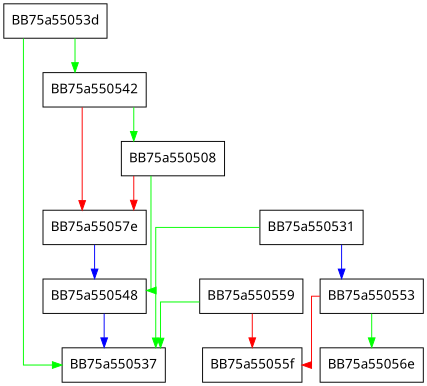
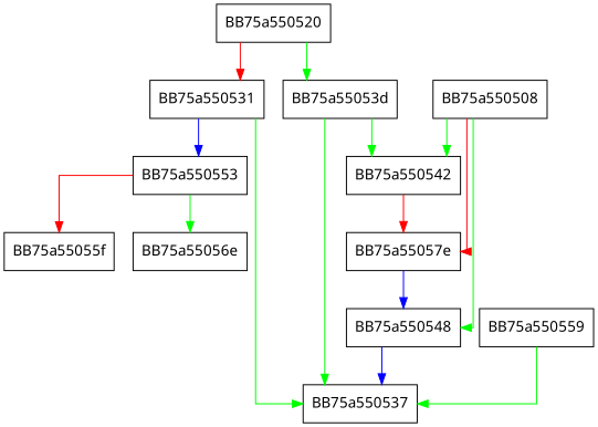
  digraph {
    fontname="Noto Sans"
    splines=ortho
    node [fontname="Noto Sans" shape=box]
    edge [color=green fontname="Noto Sans"]
+   BB75a550520
    BB75a55053d
    BB75a550531
    BB75a550537
    BB75a550542
    BB75a550553
    n7 [label=BB75a550508]
    BB75a55057e
    BB75a55056e
    BB75a55055f
    BB75a550559
    BB75a550548
+   BB75a550520 -> BB75a55053d
+   BB75a550520 -> BB75a550531 [color=red]
    BB75a55053d -> BB75a550537
    BB75a55053d -> BB75a550542
    BB75a550531 -> BB75a550537
    BB75a550531 -> BB75a550553 [color=blue]
-   BB75a550542 -> n7
+   n7 -> BB75a550542
    BB75a550542 -> BB75a55057e [color=red]
    BB75a550553 -> BB75a55056e
    BB75a550553 -> BB75a55055f [color=red]
    n7 -> BB75a55057e [color=red]
    n7 -> BB75a550548
    BB75a55057e -> BB75a550548 [color=blue]
    BB75a550559 -> BB75a550537
-   BB75a550559 -> BB75a55055f [color=red]
    BB75a550548 -> BB75a550537 [color=blue]
  }
